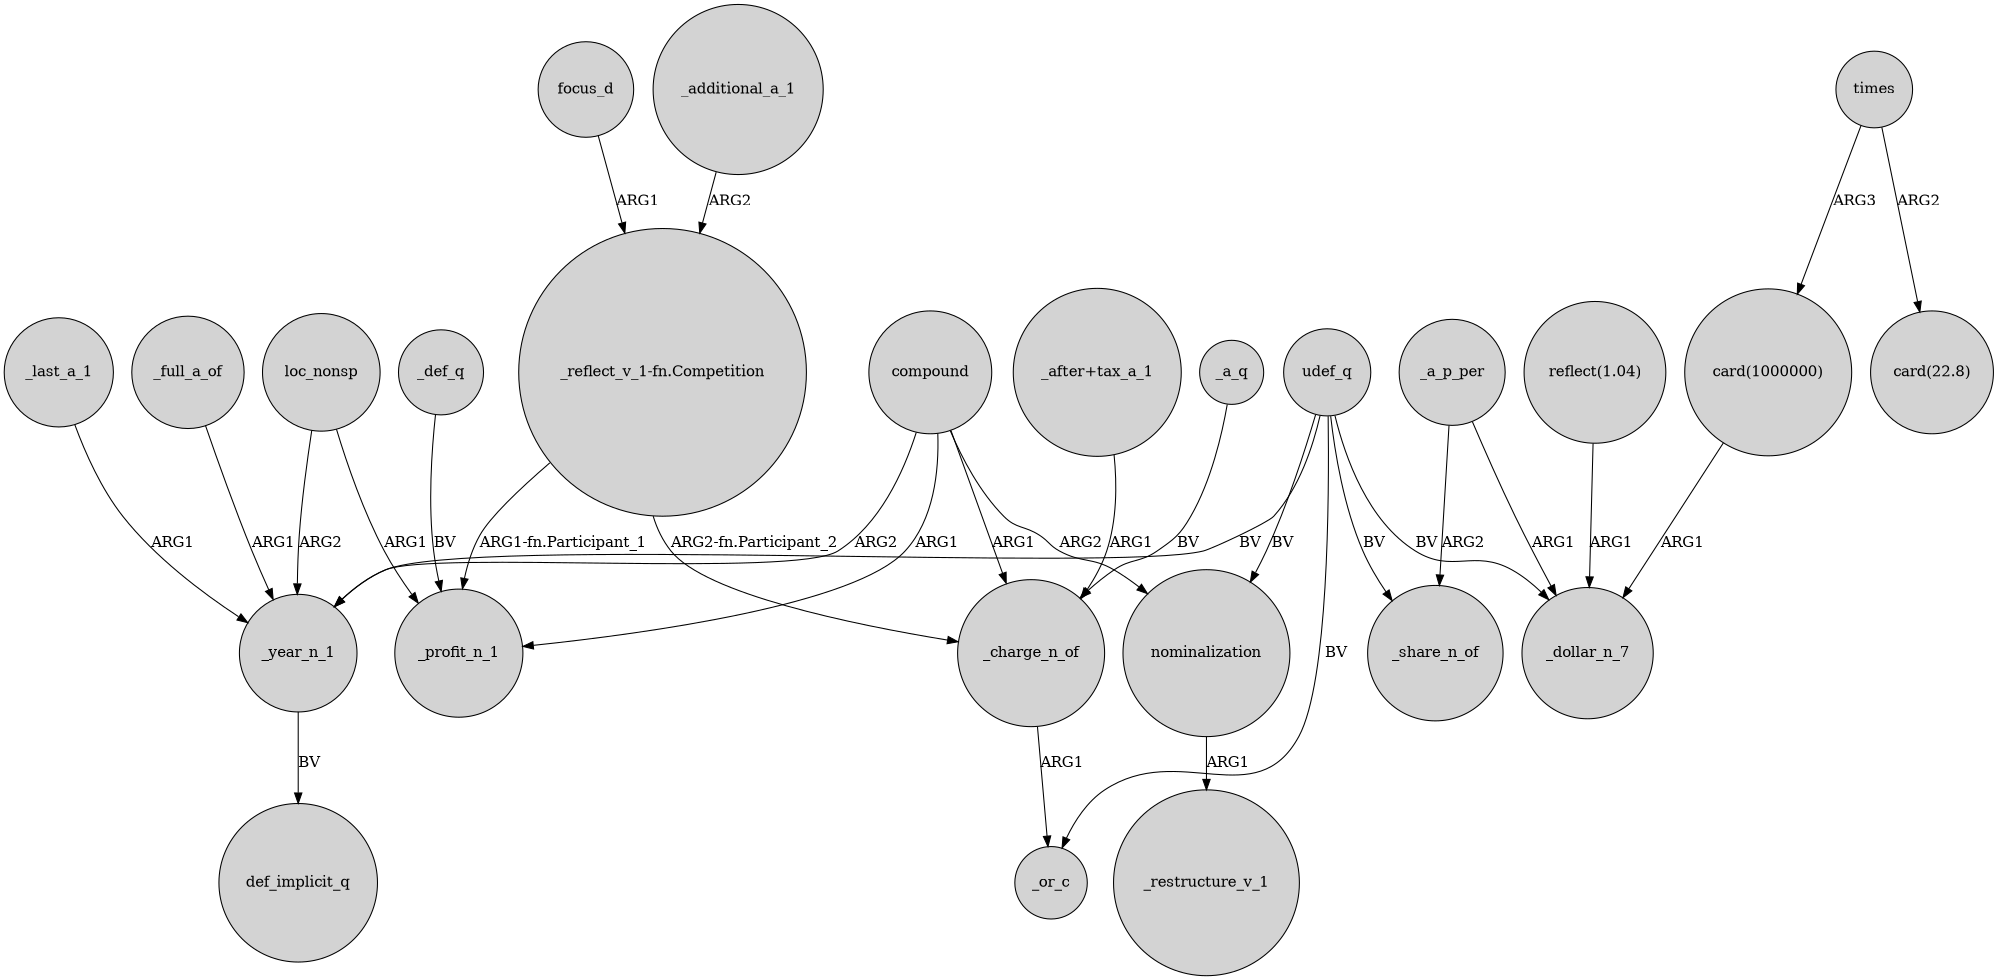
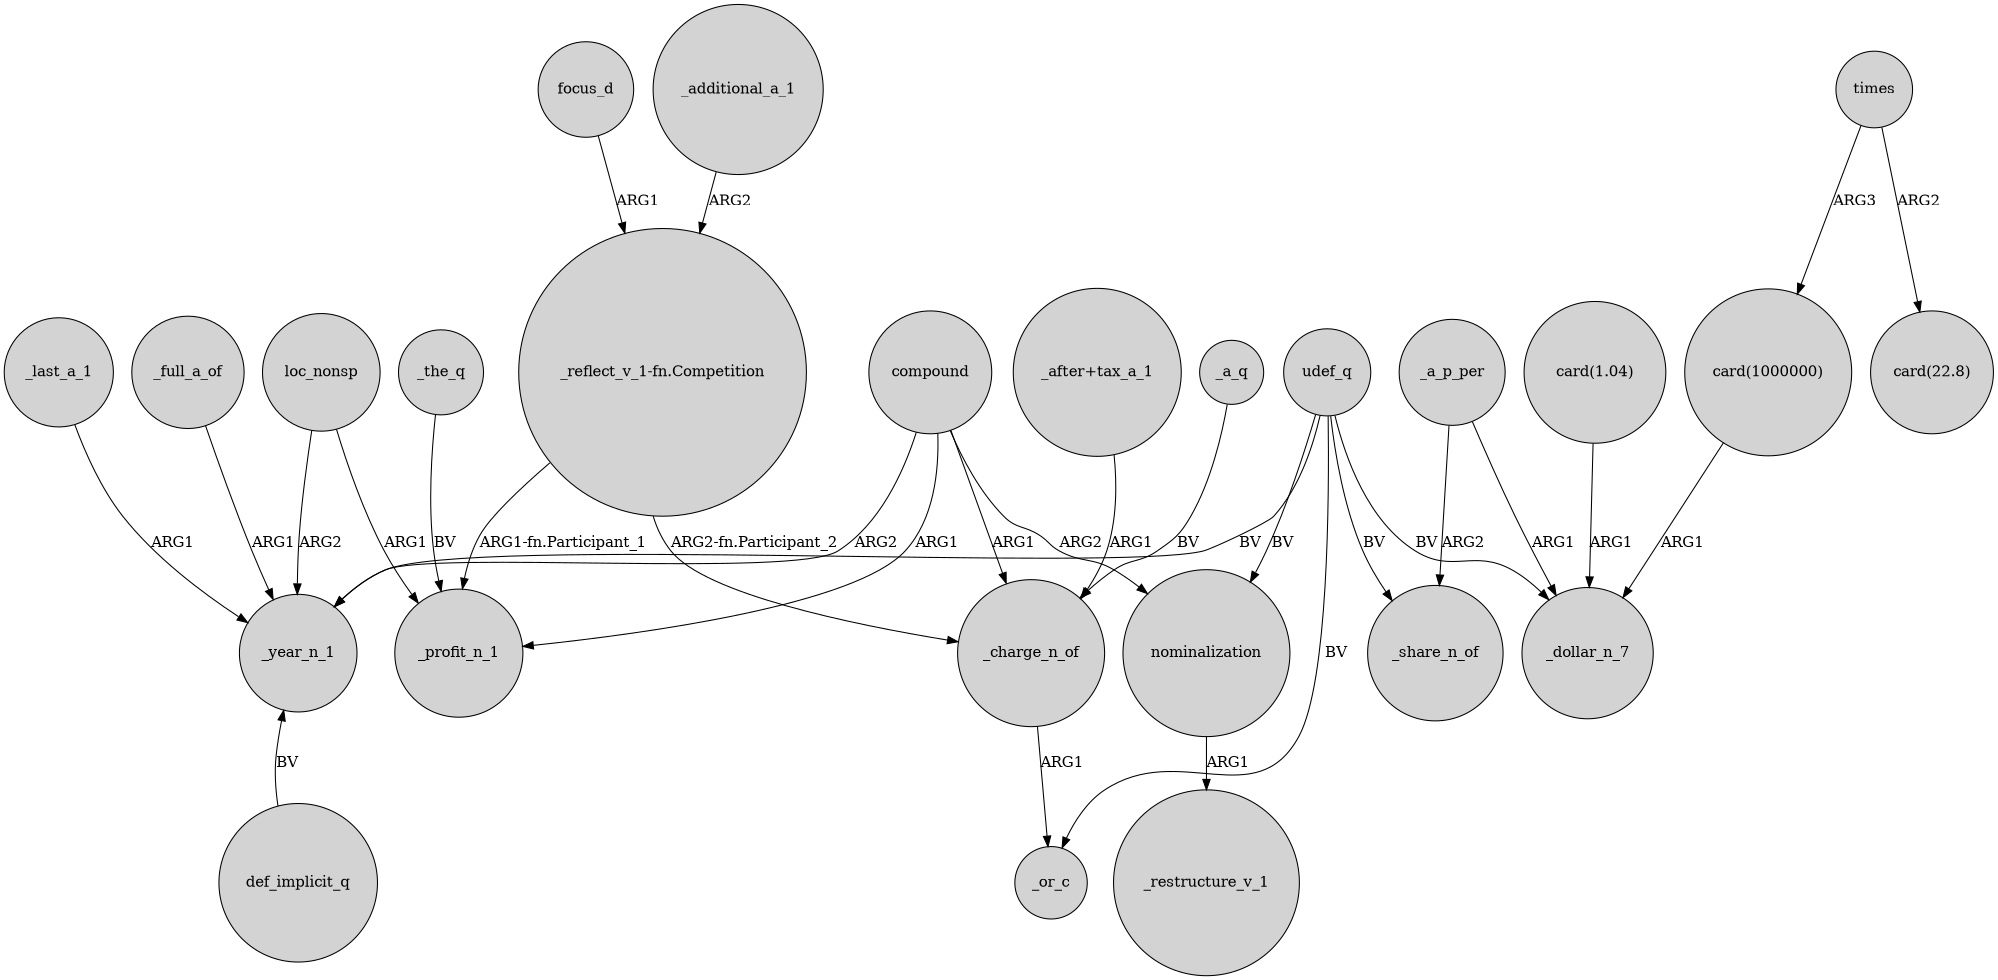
  digraph {
    node [shape=circle style=filled]
    _full_a_of
    _year_n_1
    def_implicit_q
    loc_nonsp
    _profit_n_1
    udef_q
    nominalization
    _or_c
    _share_n_of
    n10 [label=_dollar_n_7]
    _restructure_v_1
    times
    "card(1000000)"
    "card(22.8)"
    _a_q
    _charge_n_of
    focus_d
    "_reflect_v_1-fn.Competition"
    compound
-   _the_q [label=_def_q]
+   _the_q
    _a_p_per
    "_after+tax_a_1"
    _last_a_1
-   "card(1.04)" [label="reflect(1.04)"]
+   "card(1.04)"
    _additional_a_1
    _full_a_of -> _year_n_1 [label=ARG1]
-   _year_n_1 -> def_implicit_q [label=BV]
+   def_implicit_q -> _year_n_1 [label=BV]
    loc_nonsp -> _year_n_1 [label=ARG2]
    loc_nonsp -> _profit_n_1 [label=ARG1]
    udef_q -> _year_n_1 [label=BV]
    udef_q -> nominalization [label=BV]
    udef_q -> _or_c [label=BV]
    udef_q -> _share_n_of [label=BV]
    udef_q -> n10 [label=BV]
    nominalization -> _restructure_v_1 [label=ARG1]
    times -> "card(1000000)" [label=ARG3]
    times -> "card(22.8)" [label=ARG2]
    "card(1000000)" -> n10 [label=ARG1]
    _a_q -> _charge_n_of [label=BV]
    _charge_n_of -> _or_c [label=ARG1]
    focus_d -> "_reflect_v_1-fn.Competition" [label=ARG1]
    "_reflect_v_1-fn.Competition" -> _profit_n_1 [label="ARG1-fn.Participant_1"]
    "_reflect_v_1-fn.Competition" -> _charge_n_of [label="ARG2-fn.Participant_2"]
    compound -> _year_n_1 [label=ARG2]
    compound -> _profit_n_1 [label=ARG1]
    compound -> nominalization [label=ARG2]
    compound -> _charge_n_of [label=ARG1]
    _the_q -> _profit_n_1 [label=BV]
    _a_p_per -> _share_n_of [label=ARG2]
    _a_p_per -> n10 [label=ARG1]
    "_after+tax_a_1" -> _charge_n_of [label=ARG1]
    _last_a_1 -> _year_n_1 [label=ARG1]
    "card(1.04)" -> n10 [label=ARG1]
    _additional_a_1 -> "_reflect_v_1-fn.Competition" [label=ARG2]
  }
